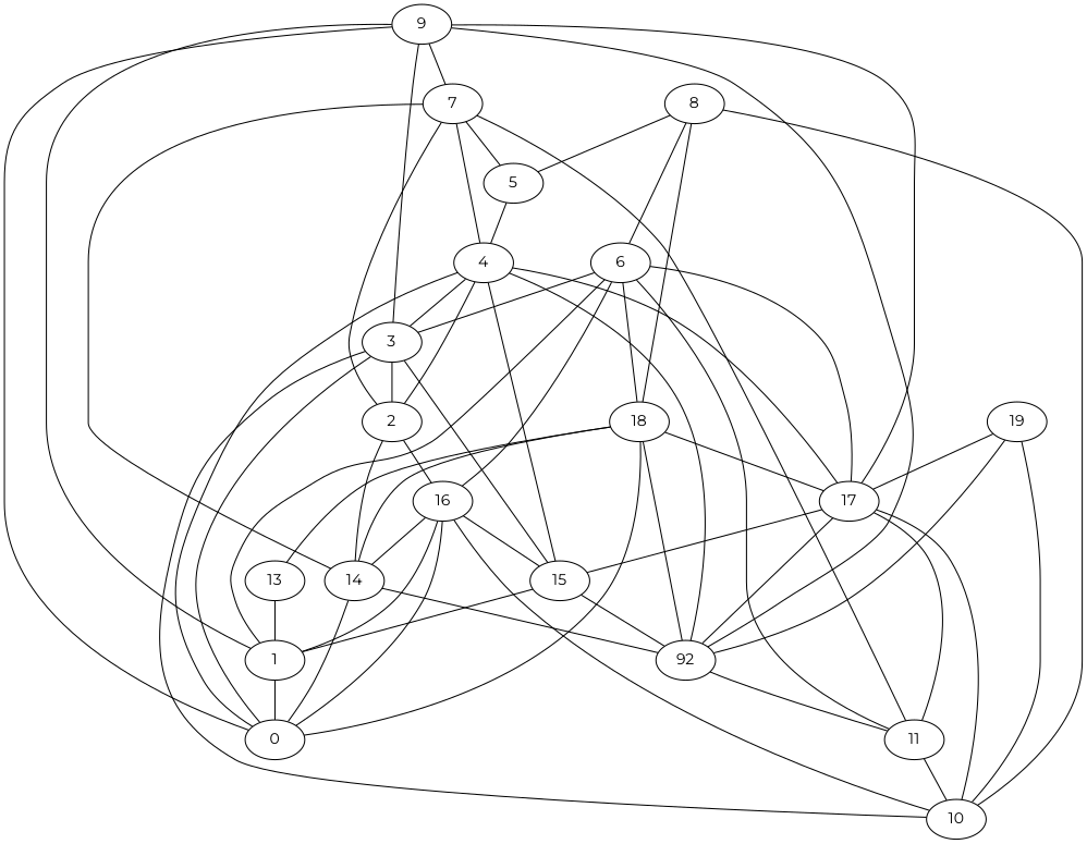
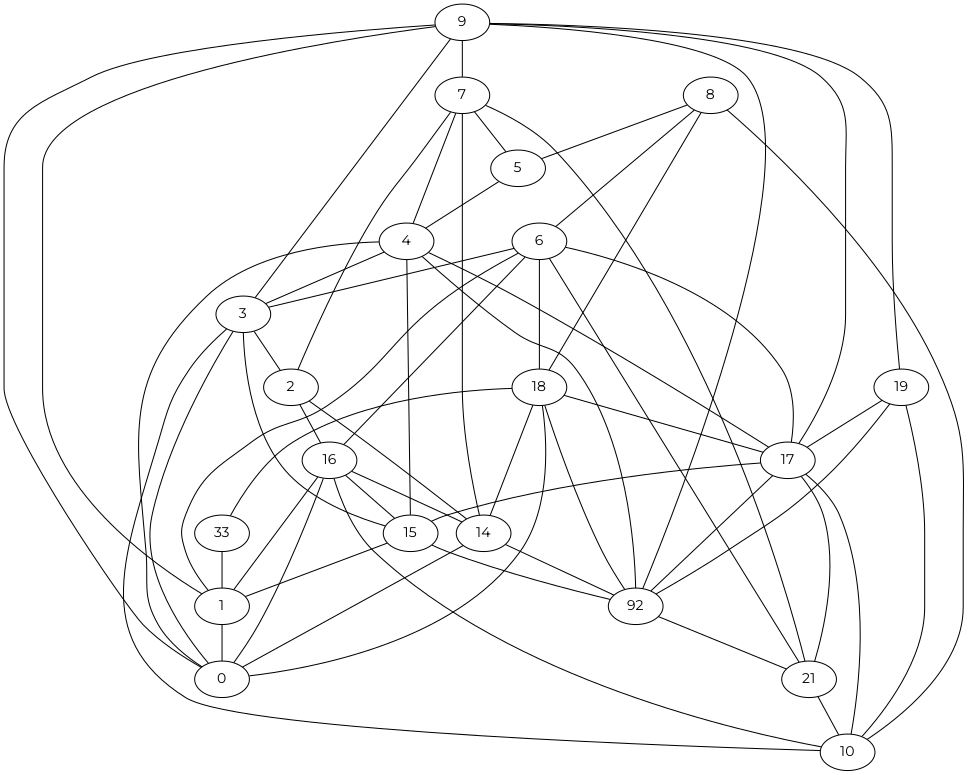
  digraph {
    fontname=Montserrat
    node [fontname=Montserrat]
    edge [color=black dir=none fontname=Montserrat]
    7
    2
-   11
+   11 [label=21]
    14
    5
    4
    16
    10
    n9 [label=92]
    0
    15
    1
    3
    9
    17
    19
    6
    18
-   13
+   13 [label=33]
    8
    subgraph sub_1 {
      7
      2
      11
      14
      5
      4
      16
      10
      n9
      0
      15
      1
      3
      9
      17
      19
      6
      18
      13
      8
    }
    7 -> 2
    7 -> 11
    7 -> 14
    7 -> 5
    7 -> 4
    2 -> 14
    2 -> 16
    11 -> 10
    14 -> n9
    14 -> 0
    5 -> 4
-   4 -> 2
    4 -> n9
    4 -> 0
    4 -> 15
    4 -> 3
    4 -> 17
    16 -> 14
    16 -> 10
    16 -> 0
    16 -> 15
    16 -> 1
    n9 -> 11
    15 -> n9
    15 -> 1
    1 -> 0
    3 -> 2
    3 -> 10
    3 -> 0
    3 -> 15
    9 -> 7
    9 -> n9
    9 -> 0
    9 -> 1
    9 -> 3
    9 -> 17
+   9 -> 19
    17 -> 11
    17 -> 10
    17 -> n9
    17 -> 15
    19 -> 10
    19 -> n9
    19 -> 17
    6 -> 11
    6 -> 16
    6 -> 1
    6 -> 3
    6 -> 17
    6 -> 18
    18 -> 14
    18 -> n9
    18 -> 0
    18 -> 17
    18 -> 13
    13 -> 1
    8 -> 5
    8 -> 10
    8 -> 6
    8 -> 18
  }
